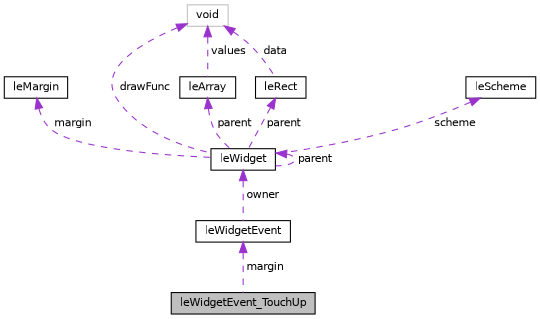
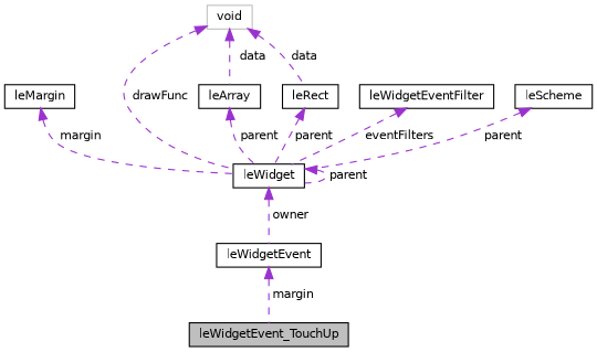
  digraph {
    node [color=black fillcolor=white fontname=Helvetica fontsize=10 shape=record style=filled]
    edge [color=darkorchid3 dir=back fontname=Helvetica fontsize=10 labelfontname=Helvetica labelfontsize=10 style=dashed]
    n1 [fillcolor=grey75 fontcolor=black height=0.2 label=leWidgetEvent_TouchUp width=0.4]
    n2 [height=0.2 label=leWidgetEvent width=0.4]
    n3 [height=0.2 label=leWidget width=0.4]
    n4 [height=0.2 label=leMargin width=0.4]
    n5 [color=grey75 height=0.2 label=void width=0.4]
    n6 [height=0.2 label=leArray width=0.4]
    n7 [height=0.2 label=leRect width=0.4]
+   n8 [height=0.2 label=leWidgetEventFilter width=0.4]
    n9 [height=0.2 label=leScheme width=0.4]
    n2 -> n1 [label=" margin"]
    n3 -> n2 [label=" owner"]
    n3 -> n3 [label=" parent"]
    n4 -> n3 [label=" margin"]
    n5 -> n3 [label=" drawFunc"]
-   n5 -> n6 [label=" values"]
+   n5 -> n6 [label=" data"]
    n5 -> n7 [label=" data"]
    n6 -> n3 [label=" parent"]
    n7 -> n3 [label=" parent"]
-   n9 -> n3 [label=" scheme"]
+   n8 -> n3 [label=" eventFilters"]
+   n9 -> n3 [label=" parent"]
  }
